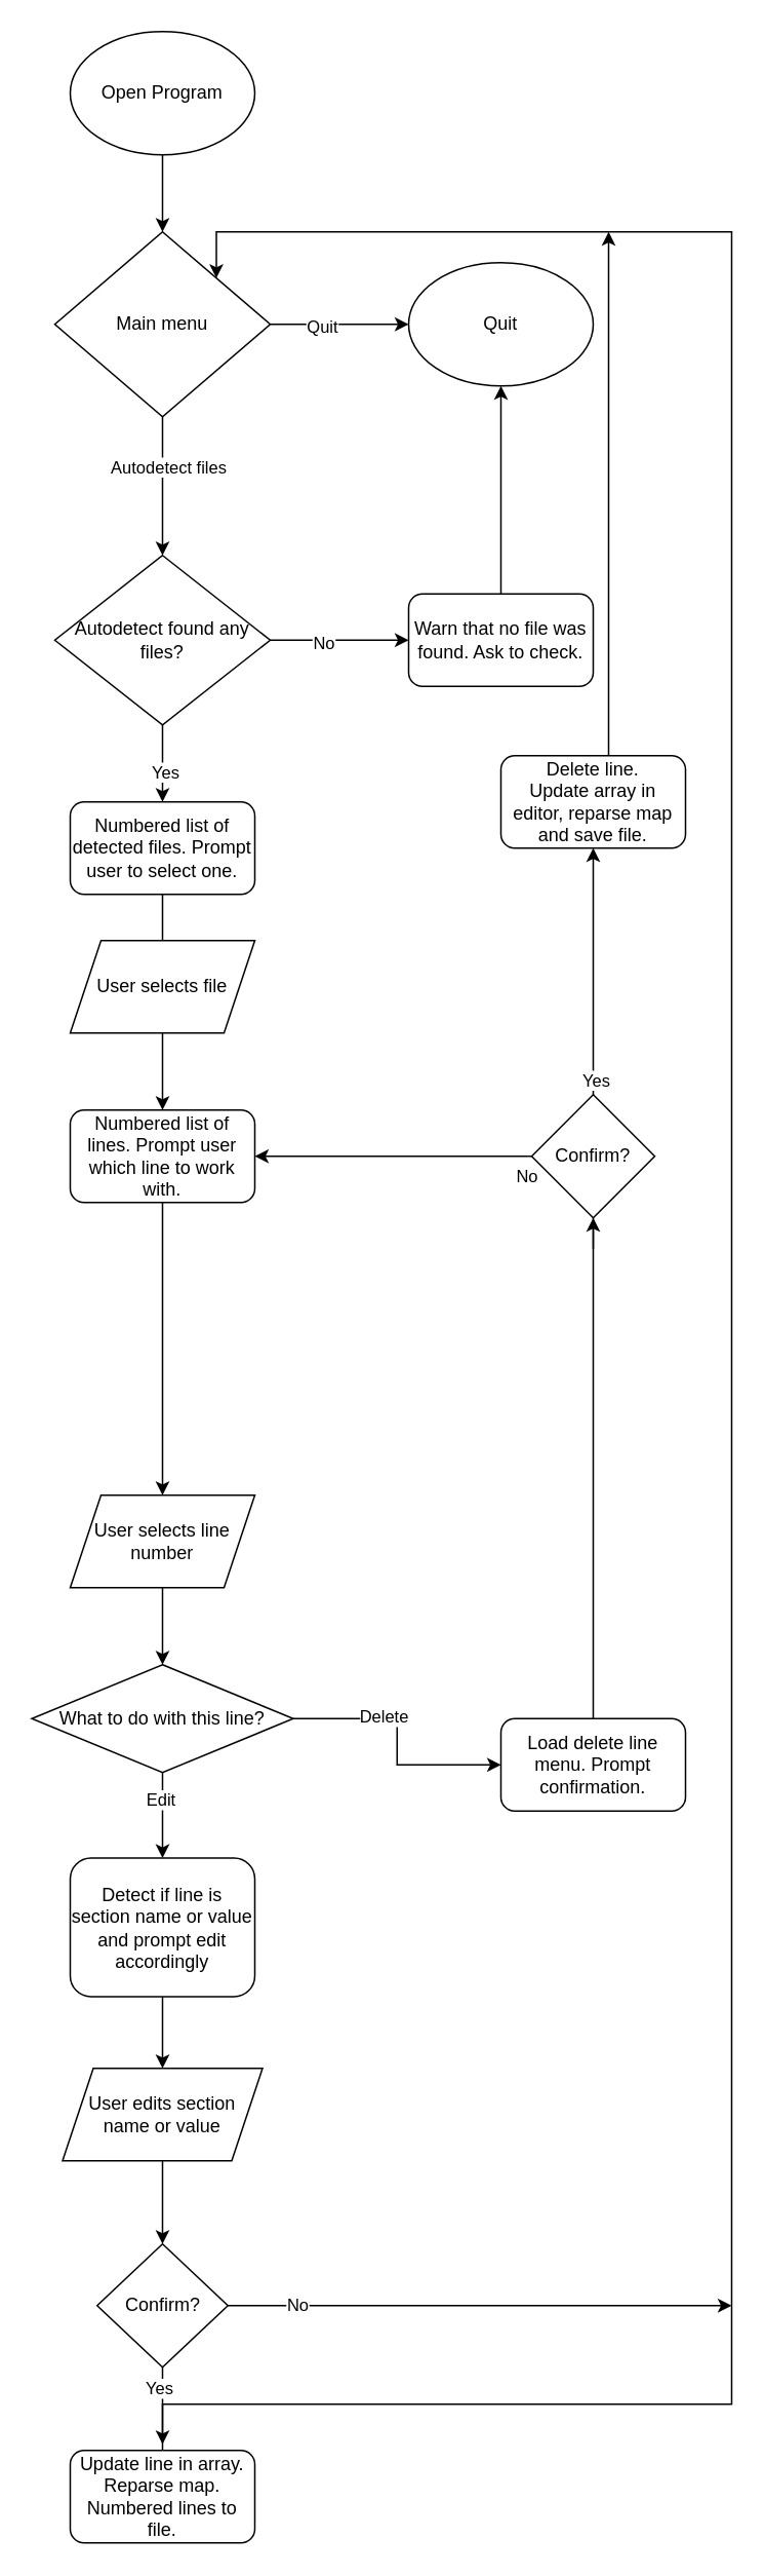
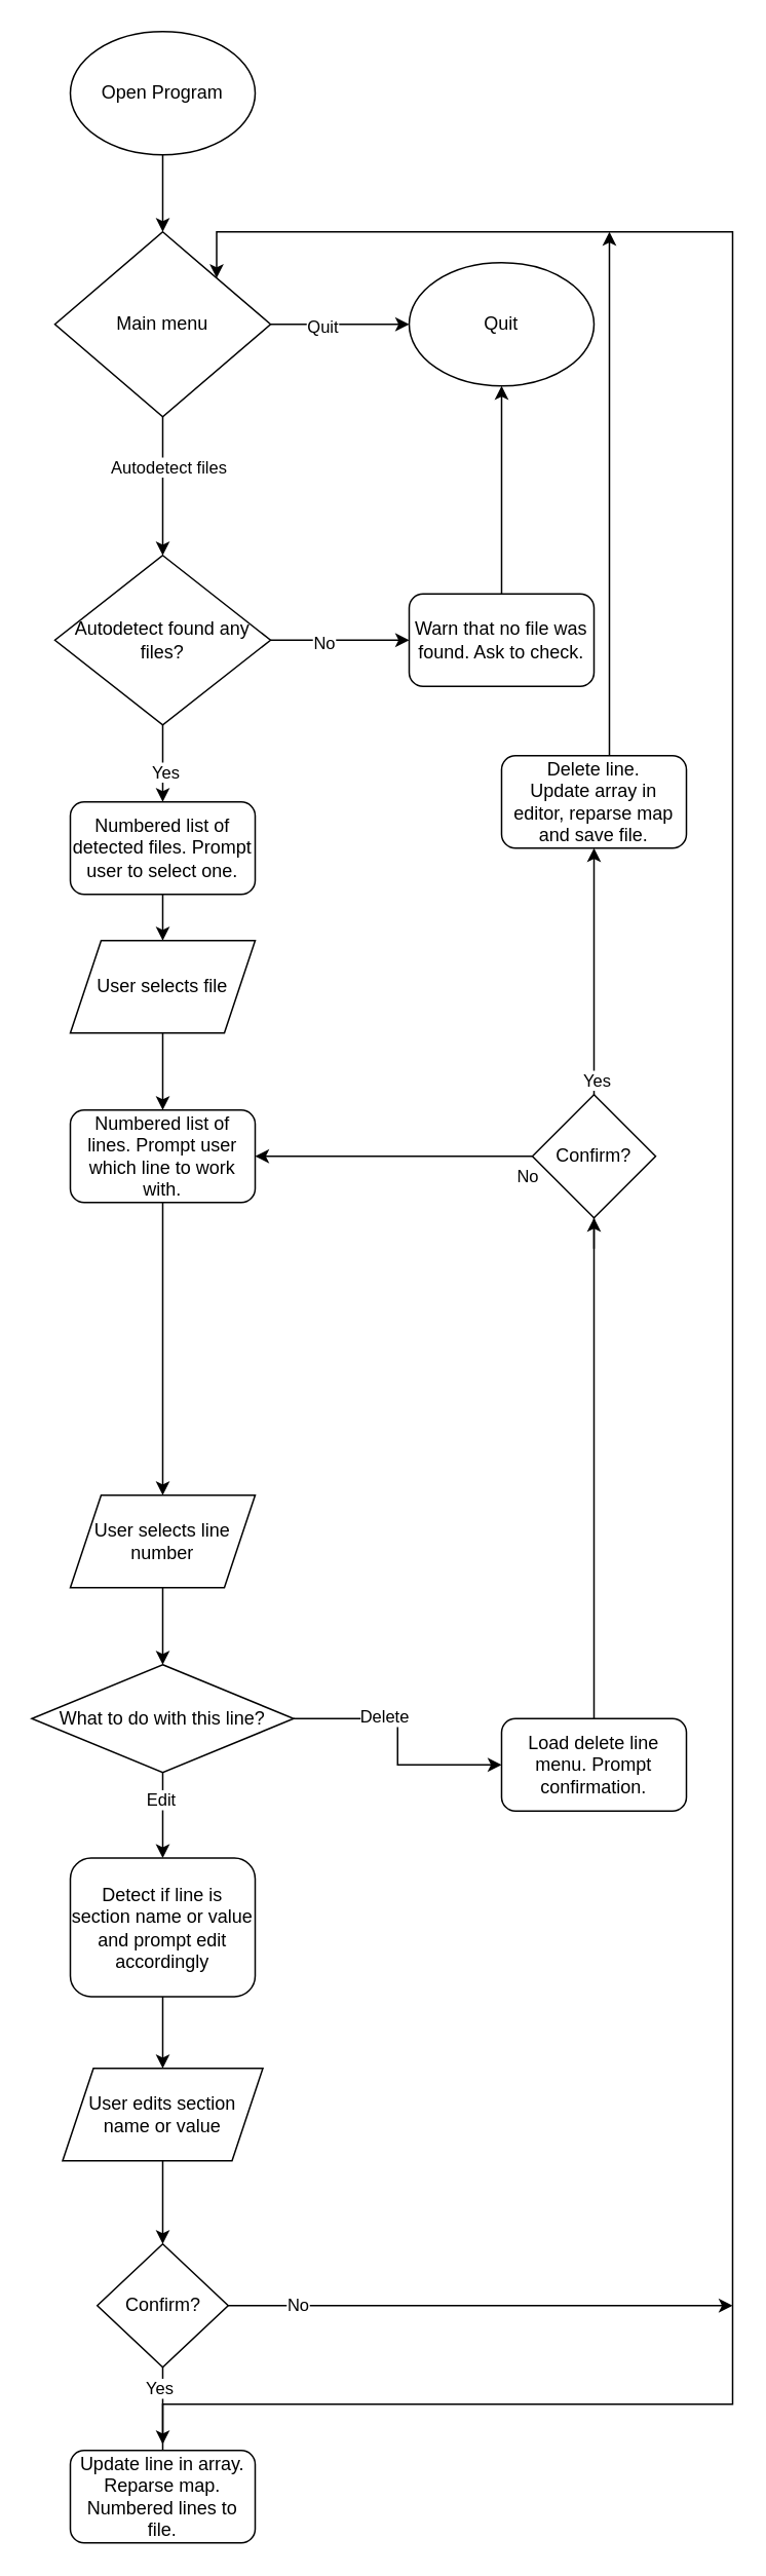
  <mxCell id="0" />
  <mxCell id="1" parent="0" />
  <mxCell id="2" style="edgeStyle=orthogonalEdgeStyle;rounded=0;orthogonalLoop=1;jettySize=auto;html=1;" parent="1" source="3" target="11" edge="1"><mxGeometry relative="1" as="geometry" /></mxCell>
  <mxCell id="3" value="Warn that no file was found. Ask to check." style="rounded=1;whiteSpace=wrap;html=1;" parent="1" vertex="1"><mxGeometry x="265" y="385" width="120" height="60" as="geometry" /></mxCell>
  <mxCell id="4" value="" style="edgeStyle=orthogonalEdgeStyle;rounded=0;orthogonalLoop=1;jettySize=auto;html=1;entryX=0;entryY=0.5;entryDx=0;entryDy=0;" parent="1" source="8" target="11" edge="1"><mxGeometry relative="1" as="geometry"><Array as="points"><mxPoint x="215" y="210" /><mxPoint x="215" y="210" /></Array></mxGeometry></mxCell>
  <mxCell id="5" value="Quit" style="edgeLabel;html=1;align=center;verticalAlign=middle;resizable=0;points=[];" parent="4" vertex="1" connectable="0"><mxGeometry x="-0.267" y="-1" relative="1" as="geometry"><mxPoint as="offset" /></mxGeometry></mxCell>
  <mxCell id="6" style="edgeStyle=orthogonalEdgeStyle;rounded=0;orthogonalLoop=1;jettySize=auto;html=1;" parent="1" source="8" target="16" edge="1"><mxGeometry relative="1" as="geometry" /></mxCell>
  <mxCell id="7" value="Autodetect files" style="edgeLabel;html=1;align=center;verticalAlign=middle;resizable=0;points=[];" parent="6" vertex="1" connectable="0"><mxGeometry x="-0.289" y="3" relative="1" as="geometry"><mxPoint as="offset" /></mxGeometry></mxCell>
  <mxCell id="8" value="Main menu" style="rhombus;whiteSpace=wrap;html=1;" parent="1" vertex="1"><mxGeometry x="35" y="150" width="140" height="120" as="geometry" /></mxCell>
  <mxCell id="9" value="" style="edgeStyle=orthogonalEdgeStyle;rounded=0;orthogonalLoop=1;jettySize=auto;html=1;" parent="1" source="10" target="8" edge="1"><mxGeometry relative="1" as="geometry" /></mxCell>
  <mxCell id="10" value="Open Program" style="ellipse;whiteSpace=wrap;html=1;" parent="1" vertex="1"><mxGeometry x="45" y="20" width="120" height="80" as="geometry" /></mxCell>
  <mxCell id="11" value="Quit" style="ellipse;whiteSpace=wrap;html=1;" parent="1" vertex="1"><mxGeometry x="265" y="170" width="120" height="80" as="geometry" /></mxCell>
  <mxCell id="12" style="edgeStyle=orthogonalEdgeStyle;rounded=0;orthogonalLoop=1;jettySize=auto;html=1;entryX=0;entryY=0.5;entryDx=0;entryDy=0;" parent="1" source="16" target="3" edge="1"><mxGeometry relative="1" as="geometry" /></mxCell>
  <mxCell id="13" value="No" style="edgeLabel;html=1;align=center;verticalAlign=middle;resizable=0;points=[];" parent="12" vertex="1" connectable="0"><mxGeometry x="-0.244" y="-1" relative="1" as="geometry"><mxPoint as="offset" /></mxGeometry></mxCell>
  <mxCell id="14" style="edgeStyle=orthogonalEdgeStyle;rounded=0;orthogonalLoop=1;jettySize=auto;html=1;" parent="1" source="16" target="18" edge="1"><mxGeometry relative="1" as="geometry"><Array as="points"><mxPoint x="105" y="480" /><mxPoint x="105" y="480" /></Array></mxGeometry></mxCell>
  <mxCell id="15" value="Yes" style="edgeLabel;html=1;align=center;verticalAlign=middle;resizable=0;points=[];" parent="14" vertex="1" connectable="0"><mxGeometry x="0.215" y="1" relative="1" as="geometry"><mxPoint as="offset" /></mxGeometry></mxCell>
  <mxCell id="16" value="Autodetect found any files?" style="rhombus;whiteSpace=wrap;html=1;" parent="1" vertex="1"><mxGeometry x="35" y="360" width="140" height="110" as="geometry" /></mxCell>
- <mxCell id="17" style="edgeStyle=orthogonalEdgeStyle;rounded=0;orthogonalLoop=1;jettySize=auto;html=1;endArrow=none;" parent="1" source="18" target="20" edge="1"><mxGeometry relative="1" as="geometry" /></mxCell>
+ <mxCell id="17" style="edgeStyle=orthogonalEdgeStyle;rounded=0;orthogonalLoop=1;jettySize=auto;html=1;" parent="1" source="18" target="20" edge="1"><mxGeometry relative="1" as="geometry" /></mxCell>
  <mxCell id="18" value="Numbered list of detected files. Prompt user to select one." style="rounded=1;whiteSpace=wrap;html=1;" parent="1" vertex="1"><mxGeometry x="45" y="520" width="120" height="60" as="geometry" /></mxCell>
  <mxCell id="19" style="edgeStyle=orthogonalEdgeStyle;rounded=0;orthogonalLoop=1;jettySize=auto;html=1;" parent="1" source="20" target="22" edge="1"><mxGeometry relative="1" as="geometry" /></mxCell>
  <mxCell id="20" value="User selects file" style="shape=parallelogram;perimeter=parallelogramPerimeter;whiteSpace=wrap;html=1;fixedSize=1;" parent="1" vertex="1"><mxGeometry x="45" y="610" width="120" height="60" as="geometry" /></mxCell>
  <mxCell id="21" style="edgeStyle=orthogonalEdgeStyle;rounded=0;orthogonalLoop=1;jettySize=auto;html=1;" parent="1" source="22" target="24" edge="1"><mxGeometry relative="1" as="geometry" /></mxCell>
  <mxCell id="22" value="Numbered list of lines. Prompt user which line to work with." style="rounded=1;whiteSpace=wrap;html=1;" parent="1" vertex="1"><mxGeometry x="45" y="720" width="120" height="60" as="geometry" /></mxCell>
  <mxCell id="23" style="edgeStyle=orthogonalEdgeStyle;rounded=0;orthogonalLoop=1;jettySize=auto;html=1;entryX=0.5;entryY=0;entryDx=0;entryDy=0;" parent="1" source="24" target="29" edge="1"><mxGeometry relative="1" as="geometry" /></mxCell>
  <mxCell id="24" value="User selects line number" style="shape=parallelogram;perimeter=parallelogramPerimeter;whiteSpace=wrap;html=1;fixedSize=1;" parent="1" vertex="1"><mxGeometry x="45" y="970" width="120" height="60" as="geometry" /></mxCell>
  <mxCell id="25" style="edgeStyle=orthogonalEdgeStyle;rounded=0;orthogonalLoop=1;jettySize=auto;html=1;" parent="1" source="29" target="31" edge="1"><mxGeometry relative="1" as="geometry" /></mxCell>
  <mxCell id="26" value="Delete" style="edgeLabel;html=1;align=center;verticalAlign=middle;resizable=0;points=[];" parent="25" vertex="1" connectable="0"><mxGeometry x="-0.292" y="2" relative="1" as="geometry"><mxPoint as="offset" /></mxGeometry></mxCell>
  <mxCell id="27" style="edgeStyle=orthogonalEdgeStyle;rounded=0;orthogonalLoop=1;jettySize=auto;html=1;entryX=0.5;entryY=0;entryDx=0;entryDy=0;" parent="1" source="29" target="40" edge="1"><mxGeometry relative="1" as="geometry"><Array as="points"><mxPoint x="105" y="1170" /><mxPoint x="105" y="1170" /></Array></mxGeometry></mxCell>
  <mxCell id="28" value="Edit" style="edgeLabel;html=1;align=center;verticalAlign=middle;resizable=0;points=[];" parent="27" vertex="1" connectable="0"><mxGeometry x="-0.747" y="-2" relative="1" as="geometry"><mxPoint y="10" as="offset" /></mxGeometry></mxCell>
  <mxCell id="29" value="What to do with this line?" style="rhombus;whiteSpace=wrap;html=1;" parent="1" vertex="1"><mxGeometry x="20" y="1080" width="170" height="70" as="geometry" /></mxCell>
  <mxCell id="30" style="edgeStyle=orthogonalEdgeStyle;rounded=0;orthogonalLoop=1;jettySize=auto;html=1;entryX=0.5;entryY=1;entryDx=0;entryDy=0;" parent="1" source="31" target="38" edge="1"><mxGeometry relative="1" as="geometry" /></mxCell>
  <mxCell id="31" value="Load delete line menu. Prompt confirmation." style="rounded=1;whiteSpace=wrap;html=1;" parent="1" vertex="1"><mxGeometry x="325" y="1115" width="120" height="60" as="geometry" /></mxCell>
  <mxCell id="32" style="edgeStyle=orthogonalEdgeStyle;rounded=0;orthogonalLoop=1;jettySize=auto;html=1;" parent="1" source="33" edge="1"><mxGeometry relative="1" as="geometry"><mxPoint x="395" y="150" as="targetPoint" /><Array as="points"><mxPoint x="395" y="540" /></Array></mxGeometry></mxCell>
  <mxCell id="33" value="Delete line.&lt;br&gt;Update array in editor, reparse map and save file." style="rounded=1;whiteSpace=wrap;html=1;" parent="1" vertex="1"><mxGeometry x="325" y="490" width="120" height="60" as="geometry" /></mxCell>
  <mxCell id="34" style="edgeStyle=orthogonalEdgeStyle;rounded=0;orthogonalLoop=1;jettySize=auto;html=1;entryX=1;entryY=0.5;entryDx=0;entryDy=0;" parent="1" source="38" target="22" edge="1"><mxGeometry relative="1" as="geometry" /></mxCell>
  <mxCell id="35" value="No" style="edgeLabel;html=1;align=center;verticalAlign=middle;resizable=0;points=[];" parent="34" vertex="1" connectable="0"><mxGeometry x="-0.217" y="1" relative="1" as="geometry"><mxPoint x="66" y="11" as="offset" /></mxGeometry></mxCell>
  <mxCell id="36" style="edgeStyle=orthogonalEdgeStyle;rounded=0;orthogonalLoop=1;jettySize=auto;html=1;entryX=0.5;entryY=1;entryDx=0;entryDy=0;" parent="1" source="38" target="33" edge="1"><mxGeometry relative="1" as="geometry"><Array as="points"><mxPoint x="385" y="810" /></Array></mxGeometry></mxCell>
  <mxCell id="37" value="Yes" style="edgeLabel;html=1;align=center;verticalAlign=middle;resizable=0;points=[];" parent="36" vertex="1" connectable="0"><mxGeometry x="0.152" y="-1" relative="1" as="geometry"><mxPoint y="31" as="offset" /></mxGeometry></mxCell>
  <mxCell id="38" value="Confirm?" style="rhombus;whiteSpace=wrap;html=1;" parent="1" vertex="1"><mxGeometry x="345" y="710" width="80" height="80" as="geometry" /></mxCell>
  <mxCell id="39" style="edgeStyle=orthogonalEdgeStyle;rounded=0;orthogonalLoop=1;jettySize=auto;html=1;entryX=0.5;entryY=0;entryDx=0;entryDy=0;" parent="1" source="40" target="42" edge="1"><mxGeometry relative="1" as="geometry"><Array as="points" /></mxGeometry></mxCell>
  <mxCell id="40" value="Detect if line is section name or value and prompt edit accordingly" style="rounded=1;whiteSpace=wrap;html=1;" parent="1" vertex="1"><mxGeometry x="45" y="1205.5" width="120" height="90" as="geometry" /></mxCell>
  <mxCell id="41" style="edgeStyle=orthogonalEdgeStyle;rounded=0;orthogonalLoop=1;jettySize=auto;html=1;" parent="1" source="42" target="47" edge="1"><mxGeometry relative="1" as="geometry" /></mxCell>
  <mxCell id="42" value="User edits section name or value" style="shape=parallelogram;perimeter=parallelogramPerimeter;whiteSpace=wrap;html=1;fixedSize=1;" parent="1" vertex="1"><mxGeometry x="40" y="1342" width="130" height="60" as="geometry" /></mxCell>
  <mxCell id="43" style="edgeStyle=orthogonalEdgeStyle;rounded=0;orthogonalLoop=1;jettySize=auto;html=1;" parent="1" source="47" edge="1"><mxGeometry relative="1" as="geometry"><mxPoint x="105" y="1586" as="targetPoint" /></mxGeometry></mxCell>
  <mxCell id="44" value="Yes" style="edgeLabel;html=1;align=center;verticalAlign=middle;resizable=0;points=[];" parent="43" vertex="1" connectable="0"><mxGeometry x="-0.86" y="-3" relative="1" as="geometry"><mxPoint y="9" as="offset" /></mxGeometry></mxCell>
  <mxCell id="45" style="edgeStyle=orthogonalEdgeStyle;rounded=0;orthogonalLoop=1;jettySize=auto;html=1;" parent="1" source="47" edge="1"><mxGeometry relative="1" as="geometry"><mxPoint x="475" y="1496" as="targetPoint" /></mxGeometry></mxCell>
  <mxCell id="46" value="No" style="edgeLabel;html=1;align=center;verticalAlign=middle;resizable=0;points=[];" parent="45" vertex="1" connectable="0"><mxGeometry x="-0.734" y="1" relative="1" as="geometry"><mxPoint x="1" as="offset" /></mxGeometry></mxCell>
  <mxCell id="47" value="Confirm?" style="rhombus;whiteSpace=wrap;html=1;" parent="1" vertex="1"><mxGeometry x="62.5" y="1456" width="85" height="80" as="geometry" /></mxCell>
  <mxCell id="48" style="edgeStyle=orthogonalEdgeStyle;rounded=0;orthogonalLoop=1;jettySize=auto;html=1;entryX=1;entryY=0;entryDx=0;entryDy=0;" parent="1" source="49" target="8" edge="1"><mxGeometry relative="1" as="geometry"><mxPoint x="235" y="140" as="targetPoint" /><Array as="points"><mxPoint x="475" y="1560" /><mxPoint x="475" y="150" /><mxPoint x="140" y="150" /></Array></mxGeometry></mxCell>
  <mxCell id="49" value="Update line in array.&lt;br&gt;Reparse map.&lt;br&gt;Numbered lines to file." style="rounded=1;whiteSpace=wrap;html=1;" parent="1" vertex="1"><mxGeometry x="45" y="1590" width="120" height="60" as="geometry" /></mxCell>
